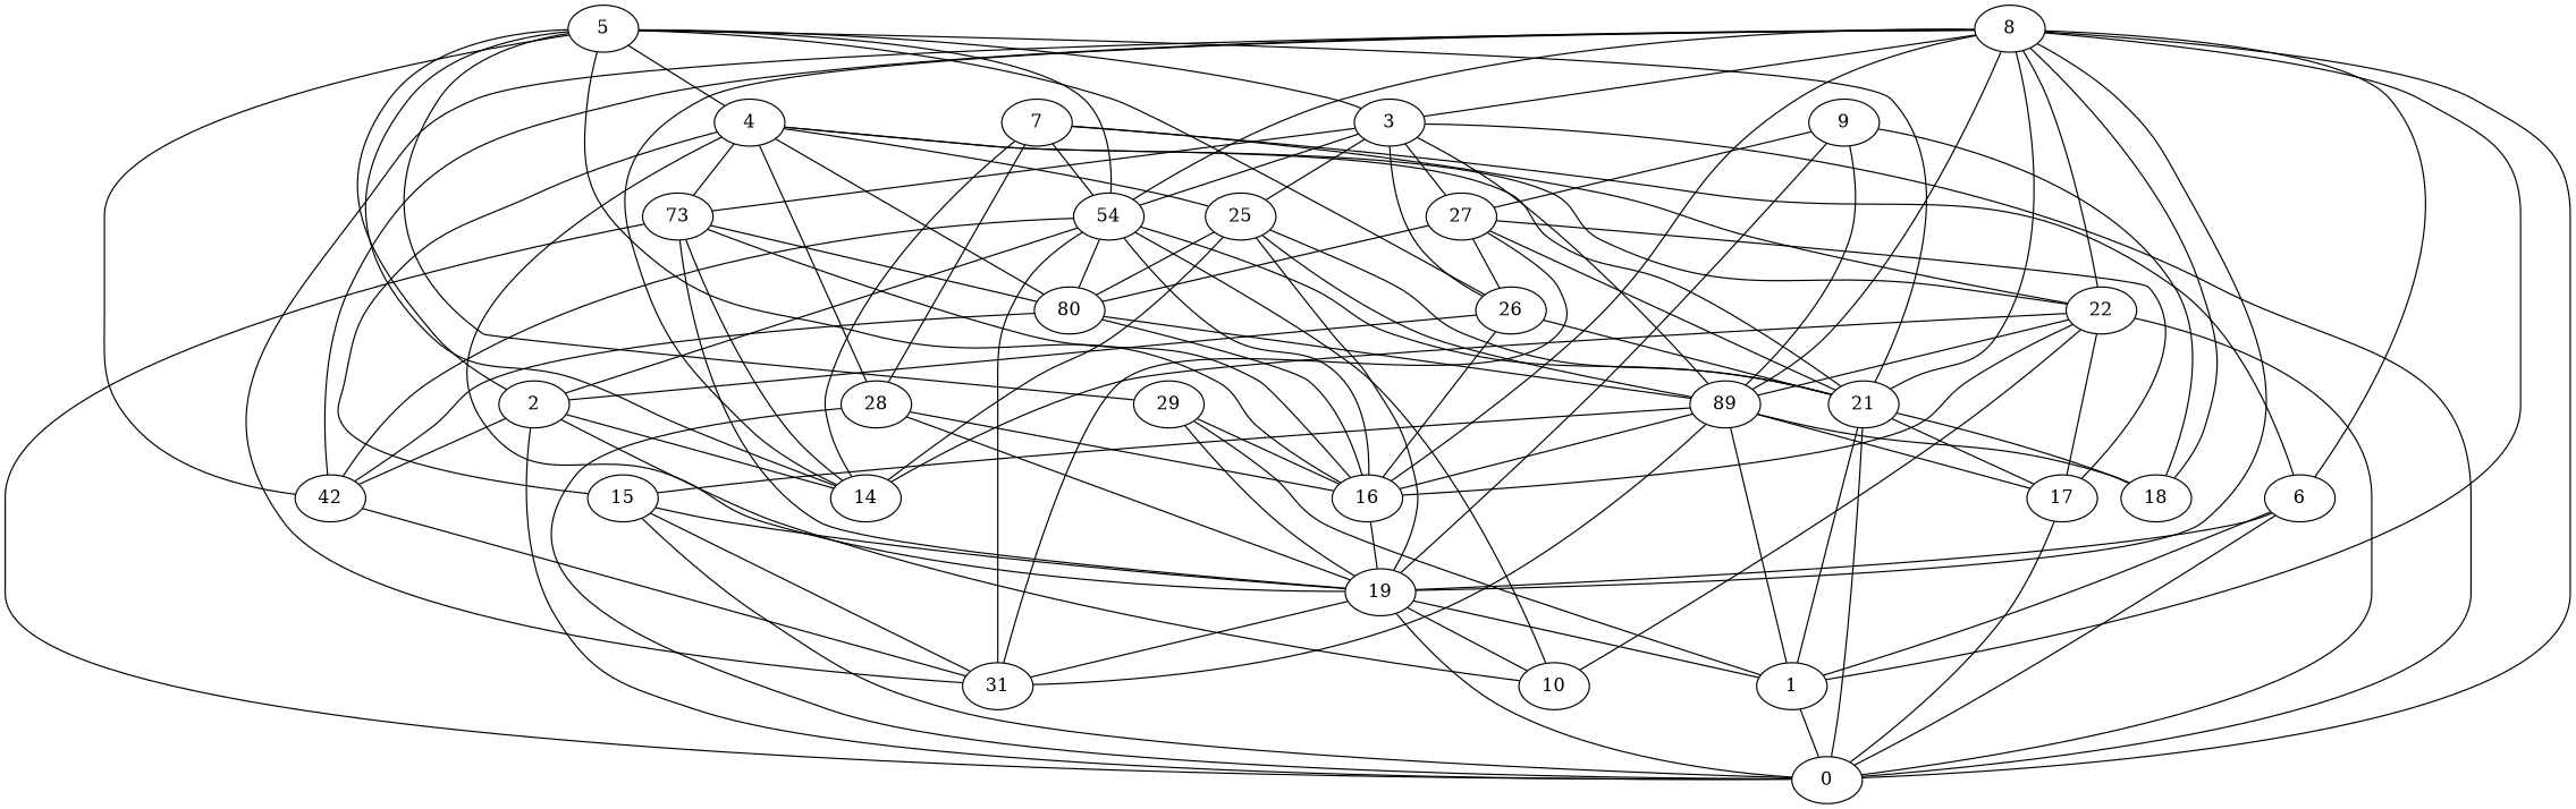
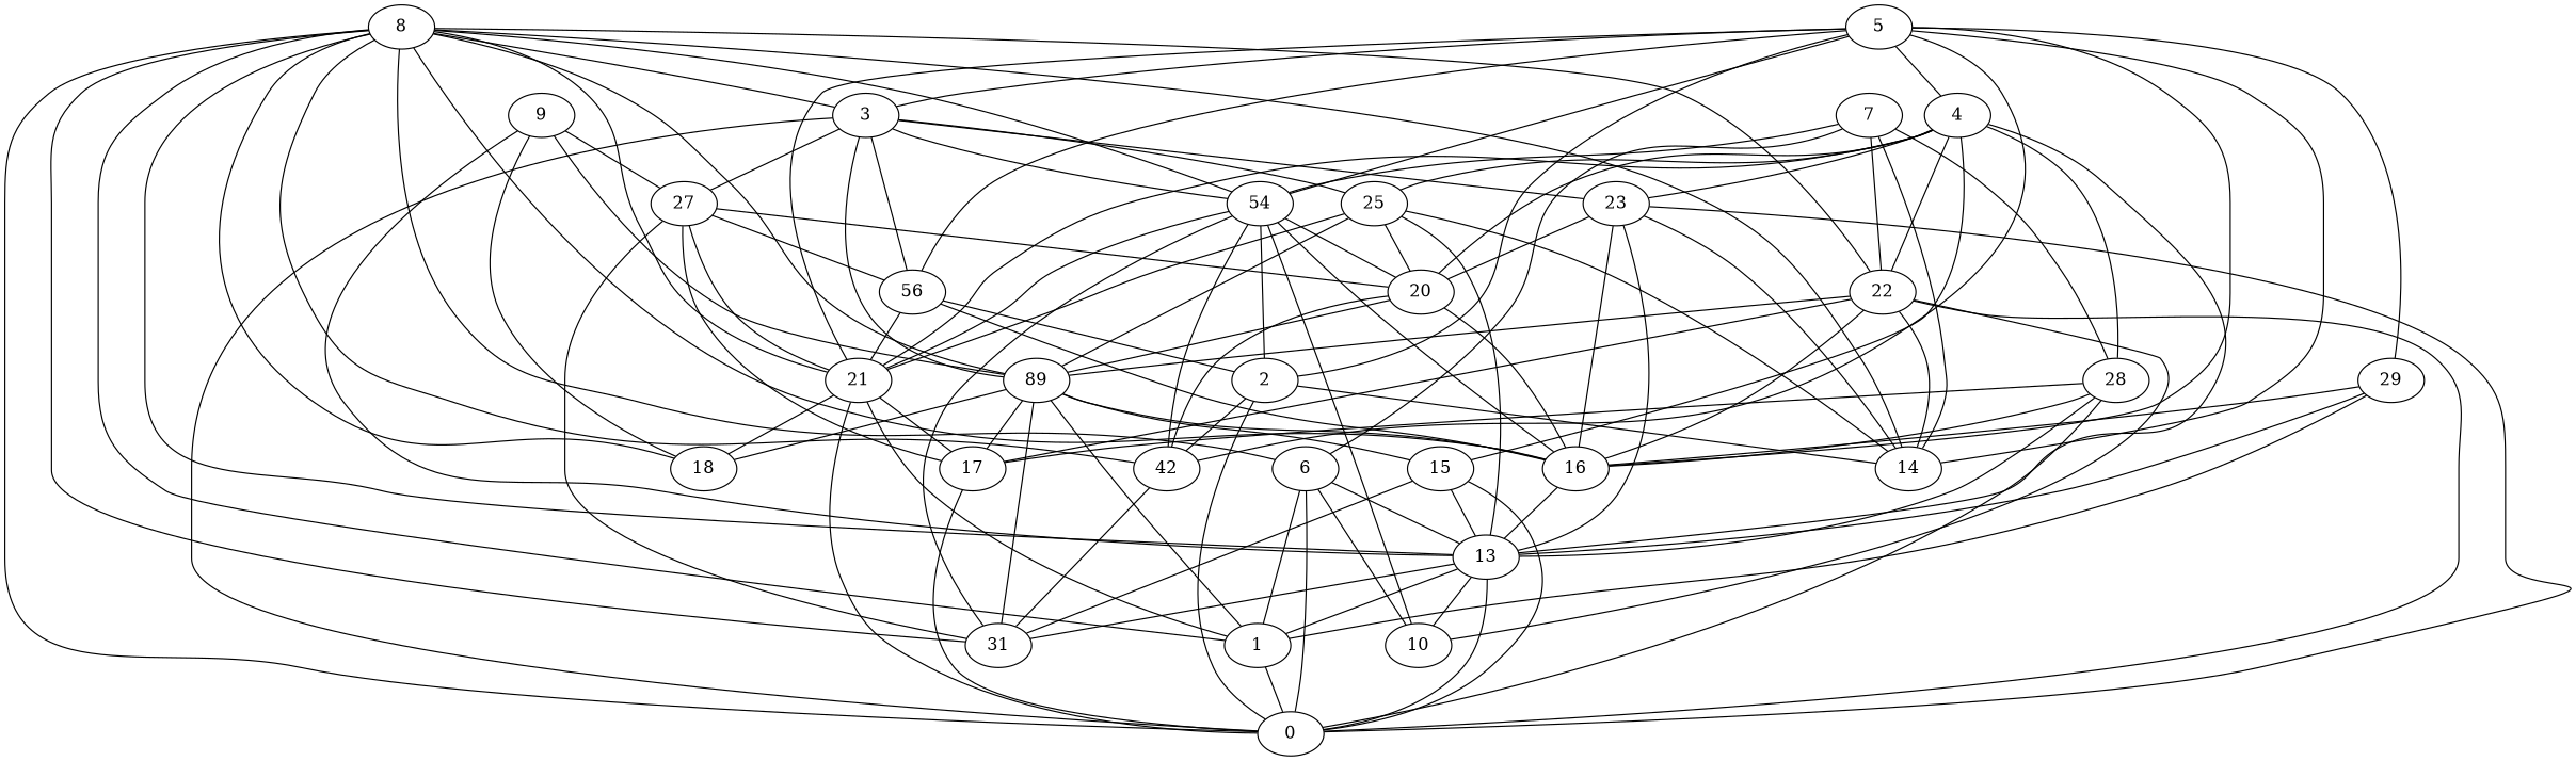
  digraph {
    edge [color=black dir=none]
    n1 [label=42]
    n2 [label=31]
    1
    0
    9
-   13 [label=19]
+   13
    27
    18
    n9 [label=89]
    10
    17
-   26
+   26 [label=56]
    21
-   20 [label=80]
+   20
    22
    14
    16
    15
    2
    6
    3
-   23 [label=73]
+   23
    n23 [label=54]
    25
    8
    5
    29
    4
    28
    7
    subgraph sub_1 {
      n1
      n2
      1
      0
      9
      13
      27
      18
      n9
      10
      17
      26
      21
      20
      22
      14
      16
      15
      2
      6
      3
      23
      n23
      25
      8
      5
      29
      4
      28
      7
    }
    n1 -> n2
    1 -> 0
    9 -> 13
    9 -> 27
    9 -> 18
    9 -> n9
    13 -> n2
    13 -> 1
    13 -> 0
    13 -> 10
    27 -> n2
    27 -> 17
    27 -> 26
    27 -> 21
    27 -> 20
    n9 -> n2
    n9 -> 1
    n9 -> 18
    n9 -> 17
    n9 -> 16
    n9 -> 15
    17 -> 0
    26 -> 21
    26 -> 16
    26 -> 2
    21 -> 1
    21 -> 0
    21 -> 18
    21 -> 17
    20 -> n1
    20 -> n9
    20 -> 16
    22 -> 0
    22 -> n9
    22 -> 10
    22 -> 17
    22 -> 14
    22 -> 16
    16 -> 13
    15 -> n2
    15 -> 0
    15 -> 13
    2 -> n1
    2 -> 0
    2 -> 14
    6 -> 1
    6 -> 0
    6 -> 13
-   2 -> 10
+   6 -> 10
    3 -> 0
    3 -> 27
    3 -> n9
    3 -> 26
    3 -> 23
    3 -> n23
    3 -> 25
    23 -> 0
    23 -> 13
    23 -> 20
    23 -> 14
    23 -> 16
    n23 -> n1
    n23 -> n2
    n23 -> 10
    n23 -> 21
    n23 -> 20
    n23 -> 16
    n23 -> 2
    25 -> 13
    25 -> n9
    25 -> 21
    25 -> 20
    25 -> 14
    8 -> n1
    8 -> n2
    8 -> 1
    8 -> 0
    8 -> 13
    8 -> 18
    8 -> n9
    8 -> 21
    8 -> 22
    8 -> 14
    8 -> 16
    8 -> 6
    8 -> 3
    8 -> n23
    5 -> n1
    5 -> 26
    5 -> 21
    5 -> 14
    5 -> 16
    5 -> 2
    5 -> 3
    5 -> n23
    5 -> 29
    5 -> 4
    29 -> 1
    29 -> 13
    29 -> 16
    4 -> 13
    4 -> 21
    4 -> 20
    4 -> 22
    4 -> 15
    4 -> 23
    4 -> 25
    4 -> 28
    28 -> 0
    28 -> 13
+   28 -> 17
    28 -> 16
    7 -> 22
    7 -> 14
    7 -> 6
    7 -> n23
    7 -> 28
  }
